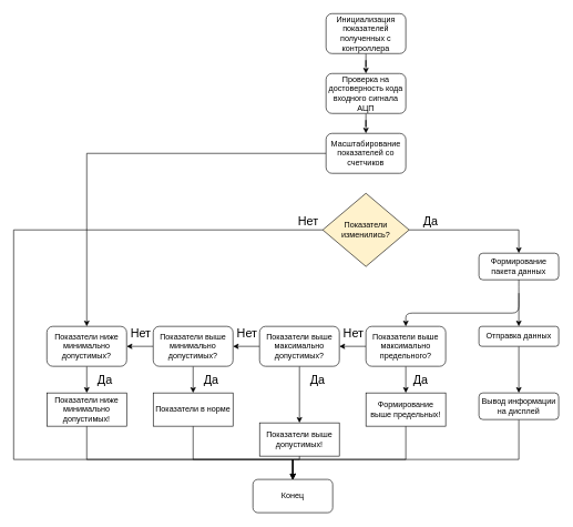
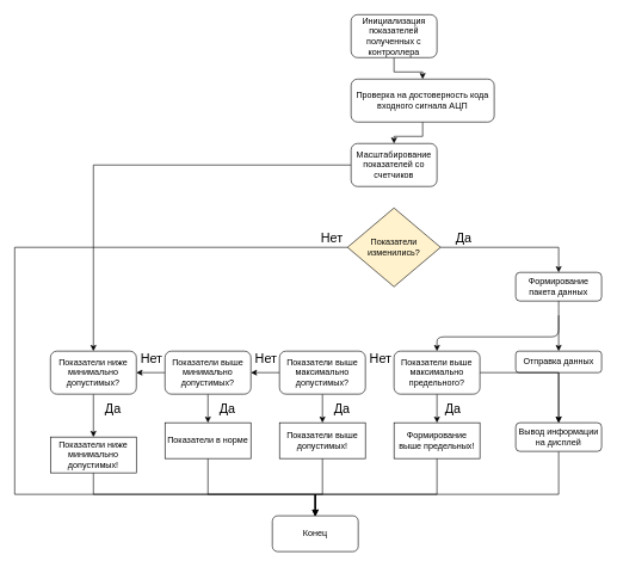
  <mxCell id="0" />
  <mxCell id="1" parent="0" />
  <mxCell id="2" value="Формирование пакета данных" style="rounded=1;whiteSpace=wrap;html=1;fontSize=12;glass=0;strokeWidth=1;shadow=0;" vertex="1" parent="1"><mxGeometry x="720" y="380" width="120" height="40" as="geometry" /></mxCell>
  <mxCell id="3" value="" style="edgeStyle=orthogonalEdgeStyle;rounded=0;orthogonalLoop=1;jettySize=auto;html=1;" edge="1" parent="1" source="4" target="8"><mxGeometry relative="1" as="geometry" /></mxCell>
  <mxCell id="4" value="Инициализация показателей полученных с контроллера" style="rounded=1;whiteSpace=wrap;html=1;" vertex="1" parent="1"><mxGeometry x="490" y="20" width="120" height="60" as="geometry" /></mxCell>
  <mxCell id="5" value="" style="edgeStyle=orthogonalEdgeStyle;rounded=0;orthogonalLoop=1;jettySize=auto;html=1;" edge="1" parent="1" source="6" target="35"><mxGeometry relative="1" as="geometry" /></mxCell>
  <mxCell id="6" value="Масштабирование показателей со счетчиков" style="rounded=1;whiteSpace=wrap;html=1;" vertex="1" parent="1"><mxGeometry x="490" y="200" width="120" height="60" as="geometry" /></mxCell>
  <mxCell id="7" value="" style="edgeStyle=orthogonalEdgeStyle;rounded=0;orthogonalLoop=1;jettySize=auto;html=1;" edge="1" parent="1" source="8" target="6"><mxGeometry relative="1" as="geometry" /></mxCell>
- <mxCell id="8" value="Проверка на достоверность кода входного сигнала АЦП" style="rounded=1;whiteSpace=wrap;html=1;" vertex="1" parent="1"><mxGeometry x="490" y="110" width="120" height="60" as="geometry" /></mxCell>
+ <mxCell id="8" value="Проверка на достоверность кода входного сигнала АЦП" style="rounded=1;whiteSpace=wrap;html=1;" vertex="1" parent="1"><mxGeometry x="490" y="110" width="200" height="60" as="geometry" /></mxCell>
  <mxCell id="9" style="edgeStyle=orthogonalEdgeStyle;rounded=0;orthogonalLoop=1;jettySize=auto;html=1;entryX=0.5;entryY=0;entryDx=0;entryDy=0;" edge="1" parent="1" source="11" target="2"><mxGeometry relative="1" as="geometry" /></mxCell>
  <mxCell id="10" style="edgeStyle=orthogonalEdgeStyle;rounded=0;orthogonalLoop=1;jettySize=auto;html=1;" edge="1" parent="1" source="11"><mxGeometry relative="1" as="geometry"><mxPoint x="440" y="750" as="targetPoint" /><Array as="points"><mxPoint x="20" y="345" /><mxPoint x="20" y="690" /><mxPoint x="440" y="690" /></Array></mxGeometry></mxCell>
  <mxCell id="11" value="Показатели изменились?" style="rhombus;whiteSpace=wrap;html=1;fillColor=#fff2cc;" vertex="1" parent="1"><mxGeometry x="485" y="290" width="130" height="110" as="geometry" /></mxCell>
  <mxCell id="12" style="edgeStyle=orthogonalEdgeStyle;rounded=0;orthogonalLoop=1;jettySize=auto;html=1;entryX=0.5;entryY=0;entryDx=0;entryDy=0;" edge="1" parent="1" source="13" target="15"><mxGeometry relative="1" as="geometry" /></mxCell>
  <mxCell id="13" value="Отправка данных" style="rounded=1;whiteSpace=wrap;html=1;" vertex="1" parent="1"><mxGeometry x="720" y="490" width="120" height="30" as="geometry" /></mxCell>
  <mxCell id="14" style="edgeStyle=orthogonalEdgeStyle;rounded=0;orthogonalLoop=1;jettySize=auto;html=1;entryX=0.5;entryY=0;entryDx=0;entryDy=0;" edge="1" parent="1" source="15" target="23"><mxGeometry relative="1" as="geometry"><Array as="points"><mxPoint x="780" y="690" /><mxPoint x="440" y="690" /></Array></mxGeometry></mxCell>
  <mxCell id="15" value="Вывод информации на дисплей" style="rounded=1;whiteSpace=wrap;html=1;" vertex="1" parent="1"><mxGeometry x="720" y="590" width="120" height="40" as="geometry" /></mxCell>
  <mxCell id="16" value="" style="edgeStyle=orthogonalEdgeStyle;rounded=0;orthogonalLoop=1;jettySize=auto;html=1;" edge="1" parent="1" source="18" target="21"><mxGeometry relative="1" as="geometry" /></mxCell>
- <mxCell id="17" value="" style="edgeStyle=orthogonalEdgeStyle;rounded=0;orthogonalLoop=1;jettySize=auto;html=1;" edge="1" parent="1" source="18" target="31"><mxGeometry relative="1" as="geometry" /></mxCell>
+ <mxCell id="17" value="" style="edgeStyle=orthogonalEdgeStyle;rounded=0;orthogonalLoop=1;jettySize=auto;html=1;" edge="1" parent="1" source="18" target="15"><mxGeometry relative="1" as="geometry" /></mxCell>
  <mxCell id="18" value="Показатели выше максимально предельного?" style="rounded=1;whiteSpace=wrap;html=1;" vertex="1" parent="1"><mxGeometry x="550" y="490" width="120" height="60" as="geometry" /></mxCell>
  <mxCell id="19" value="" style="endArrow=classic;html=1;entryX=0.5;entryY=0;entryDx=0;entryDy=0;exitX=0.5;exitY=1;exitDx=0;exitDy=0;" edge="1" parent="1" source="2" target="13"><mxGeometry width="50" height="50" relative="1" as="geometry"><mxPoint x="630" y="540" as="sourcePoint" /><mxPoint x="680" y="490" as="targetPoint" /><Array as="points"><mxPoint x="780" y="440" /></Array></mxGeometry></mxCell>
  <mxCell id="20" style="edgeStyle=orthogonalEdgeStyle;rounded=0;orthogonalLoop=1;jettySize=auto;html=1;entryX=0.5;entryY=0;entryDx=0;entryDy=0;" edge="1" parent="1" source="21" target="23"><mxGeometry relative="1" as="geometry"><Array as="points"><mxPoint x="610" y="690" /><mxPoint x="440" y="690" /></Array></mxGeometry></mxCell>
  <mxCell id="21" value="Формирование выше предельных!" style="rounded=0;whiteSpace=wrap;html=1;" vertex="1" parent="1"><mxGeometry x="550" y="590" width="120" height="50" as="geometry" /></mxCell>
  <mxCell id="22" value="" style="endArrow=classic;html=1;entryX=0.5;entryY=0;entryDx=0;entryDy=0;" edge="1" parent="1" target="18"><mxGeometry width="50" height="50" relative="1" as="geometry"><mxPoint x="780" y="440" as="sourcePoint" /><mxPoint x="680" y="580" as="targetPoint" /><Array as="points"><mxPoint x="780" y="470" /><mxPoint x="610" y="470" /></Array></mxGeometry></mxCell>
  <mxCell id="23" value="Конец" style="rounded=1;whiteSpace=wrap;html=1;" vertex="1" parent="1"><mxGeometry x="380" y="720" width="120" height="50" as="geometry" /></mxCell>
  <mxCell id="24" value="" style="edgeStyle=orthogonalEdgeStyle;rounded=0;orthogonalLoop=1;jettySize=auto;html=1;" edge="1" parent="1" source="26" target="28"><mxGeometry relative="1" as="geometry" /></mxCell>
  <mxCell id="25" value="" style="edgeStyle=orthogonalEdgeStyle;rounded=0;orthogonalLoop=1;jettySize=auto;html=1;" edge="1" parent="1" source="26" target="35"><mxGeometry relative="1" as="geometry" /></mxCell>
  <mxCell id="26" value="Показатели выше минимально допустимых?" style="rounded=1;whiteSpace=wrap;html=1;" vertex="1" parent="1"><mxGeometry x="230" y="490" width="120" height="60" as="geometry" /></mxCell>
  <mxCell id="27" style="edgeStyle=orthogonalEdgeStyle;rounded=0;orthogonalLoop=1;jettySize=auto;html=1;entryX=0.5;entryY=0;entryDx=0;entryDy=0;" edge="1" parent="1" source="28" target="23"><mxGeometry relative="1" as="geometry"><Array as="points"><mxPoint x="290" y="690" /><mxPoint x="440" y="690" /></Array></mxGeometry></mxCell>
  <mxCell id="28" value="Показатели в норме" style="rounded=0;whiteSpace=wrap;html=1;" vertex="1" parent="1"><mxGeometry x="230" y="590" width="120" height="50" as="geometry" /></mxCell>
  <mxCell id="29" value="" style="edgeStyle=orthogonalEdgeStyle;rounded=0;orthogonalLoop=1;jettySize=auto;html=1;" edge="1" parent="1" source="31" target="33"><mxGeometry relative="1" as="geometry" /></mxCell>
  <mxCell id="30" value="" style="edgeStyle=orthogonalEdgeStyle;rounded=0;orthogonalLoop=1;jettySize=auto;html=1;" edge="1" parent="1" source="31" target="26"><mxGeometry relative="1" as="geometry" /></mxCell>
  <mxCell id="31" value="Показатели выше максимально допустимых?" style="rounded=1;whiteSpace=wrap;html=1;" vertex="1" parent="1"><mxGeometry x="390" y="490" width="120" height="60" as="geometry" /></mxCell>
  <mxCell id="32" style="edgeStyle=orthogonalEdgeStyle;rounded=0;orthogonalLoop=1;jettySize=auto;html=1;entryX=0.5;entryY=0;entryDx=0;entryDy=0;" edge="1" parent="1" source="33" target="23"><mxGeometry relative="1" as="geometry"><Array as="points"><mxPoint x="450" y="690" /><mxPoint x="440" y="690" /></Array></mxGeometry></mxCell>
- <mxCell id="33" value="Показатели выше допустимых!" style="rounded=0;whiteSpace=wrap;html=1;" vertex="1" parent="1"><mxGeometry x="390" y="635" width="120" height="50" as="geometry" /></mxCell>
+ <mxCell id="33" value="Показатели выше допустимых!" style="rounded=0;whiteSpace=wrap;html=1;" vertex="1" parent="1"><mxGeometry x="390" y="590" width="120" height="50" as="geometry" /></mxCell>
  <mxCell id="34" value="" style="edgeStyle=orthogonalEdgeStyle;rounded=0;orthogonalLoop=1;jettySize=auto;html=1;" edge="1" parent="1" source="35" target="37"><mxGeometry relative="1" as="geometry" /></mxCell>
  <mxCell id="35" value="Показатели ниже минимально допустимых?" style="rounded=1;whiteSpace=wrap;html=1;" vertex="1" parent="1"><mxGeometry x="70" y="490" width="120" height="60" as="geometry" /></mxCell>
  <mxCell id="36" style="edgeStyle=orthogonalEdgeStyle;rounded=0;orthogonalLoop=1;jettySize=auto;html=1;entryX=0.5;entryY=0;entryDx=0;entryDy=0;" edge="1" parent="1" source="37" target="23"><mxGeometry relative="1" as="geometry"><Array as="points"><mxPoint x="130" y="690" /><mxPoint x="440" y="690" /></Array></mxGeometry></mxCell>
- <mxCell id="37" value="Показатели ниже минимально допустимых!" style="rounded=0;whiteSpace=wrap;html=1;" vertex="1" parent="1"><mxGeometry x="70" y="590" width="120" height="50" as="geometry" /></mxCell>
+ <mxCell id="37" value="Показатели ниже минимально допустимых!" style="rounded=0;whiteSpace=wrap;html=1;" vertex="1" parent="1"><mxGeometry x="70" y="610" width="120" height="50" as="geometry" /></mxCell>
  <mxCell id="38" value="Да" style="text;html=1;align=center;verticalAlign=middle;resizable=0;points=[];autosize=1;strokeWidth=1;fontSize=18;" vertex="1" parent="1"><mxGeometry x="631" y="319" width="32" height="26" as="geometry" /></mxCell>
  <mxCell id="39" value="Нет" style="text;html=1;align=center;verticalAlign=middle;resizable=0;points=[];autosize=1;strokeWidth=1;fontSize=18;" vertex="1" parent="1"><mxGeometry x="443" y="319" width="40" height="26" as="geometry" /></mxCell>
  <mxCell id="40" value="Да" style="text;html=1;align=center;verticalAlign=middle;resizable=0;points=[];autosize=1;strokeWidth=1;fontSize=18;" vertex="1" parent="1"><mxGeometry x="616" y="558" width="32" height="26" as="geometry" /></mxCell>
  <mxCell id="41" value="Нет" style="text;html=1;align=center;verticalAlign=middle;resizable=0;points=[];autosize=1;strokeWidth=1;fontSize=18;" vertex="1" parent="1"><mxGeometry x="511" y="488" width="40" height="26" as="geometry" /></mxCell>
  <mxCell id="42" value="Нет" style="text;html=1;align=center;verticalAlign=middle;resizable=0;points=[];autosize=1;strokeWidth=1;fontSize=18;" vertex="1" parent="1"><mxGeometry x="351" y="488" width="40" height="26" as="geometry" /></mxCell>
  <mxCell id="43" value="Нет" style="text;html=1;align=center;verticalAlign=middle;resizable=0;points=[];autosize=1;strokeWidth=1;fontSize=18;" vertex="1" parent="1"><mxGeometry x="191" y="488" width="40" height="26" as="geometry" /></mxCell>
  <mxCell id="44" value="Да" style="text;html=1;align=center;verticalAlign=middle;resizable=0;points=[];autosize=1;strokeWidth=1;fontSize=18;" vertex="1" parent="1"><mxGeometry x="461" y="558" width="32" height="26" as="geometry" /></mxCell>
  <mxCell id="45" value="Да" style="text;html=1;align=center;verticalAlign=middle;resizable=0;points=[];autosize=1;strokeWidth=1;fontSize=18;" vertex="1" parent="1"><mxGeometry x="301" y="558" width="32" height="26" as="geometry" /></mxCell>
  <mxCell id="46" value="Да" style="text;html=1;align=center;verticalAlign=middle;resizable=0;points=[];autosize=1;strokeWidth=1;fontSize=18;" vertex="1" parent="1"><mxGeometry x="141" y="558" width="32" height="26" as="geometry" /></mxCell>
